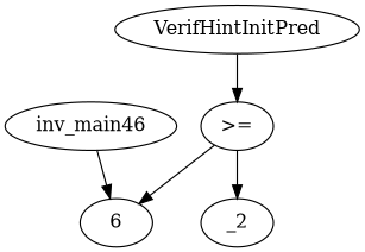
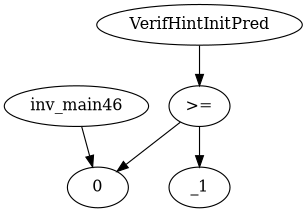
  digraph {
    n1 [label=inv_main46]
-   n2 [label=6]
+   n2 [label=0]
    n3 [label=VerifHintInitPred]
    n4 [label=">="]
-   n5 [label=_2]
+   n5 [label=_1]
    n1 -> n2
    n3 -> n4
    n4 -> n2
    n4 -> n5
  }
